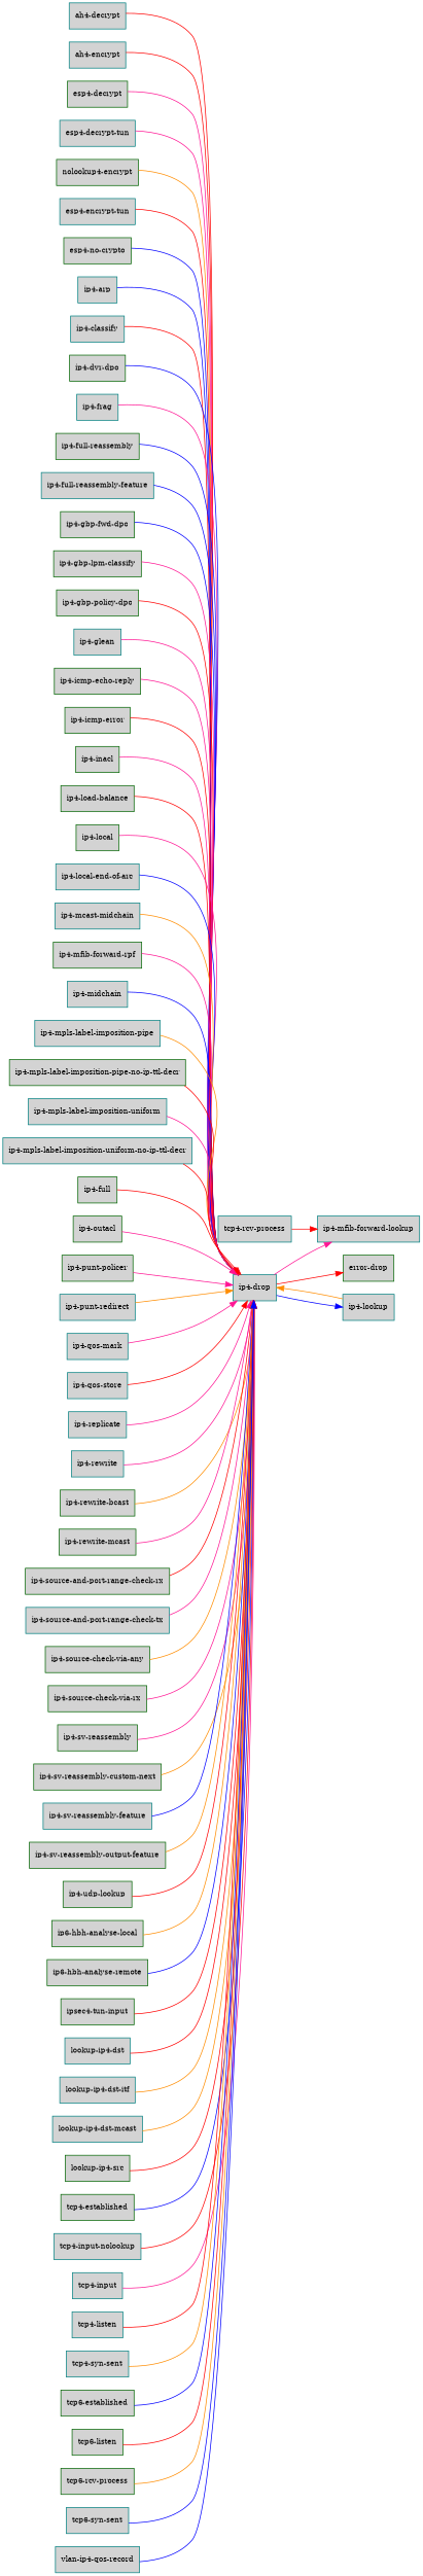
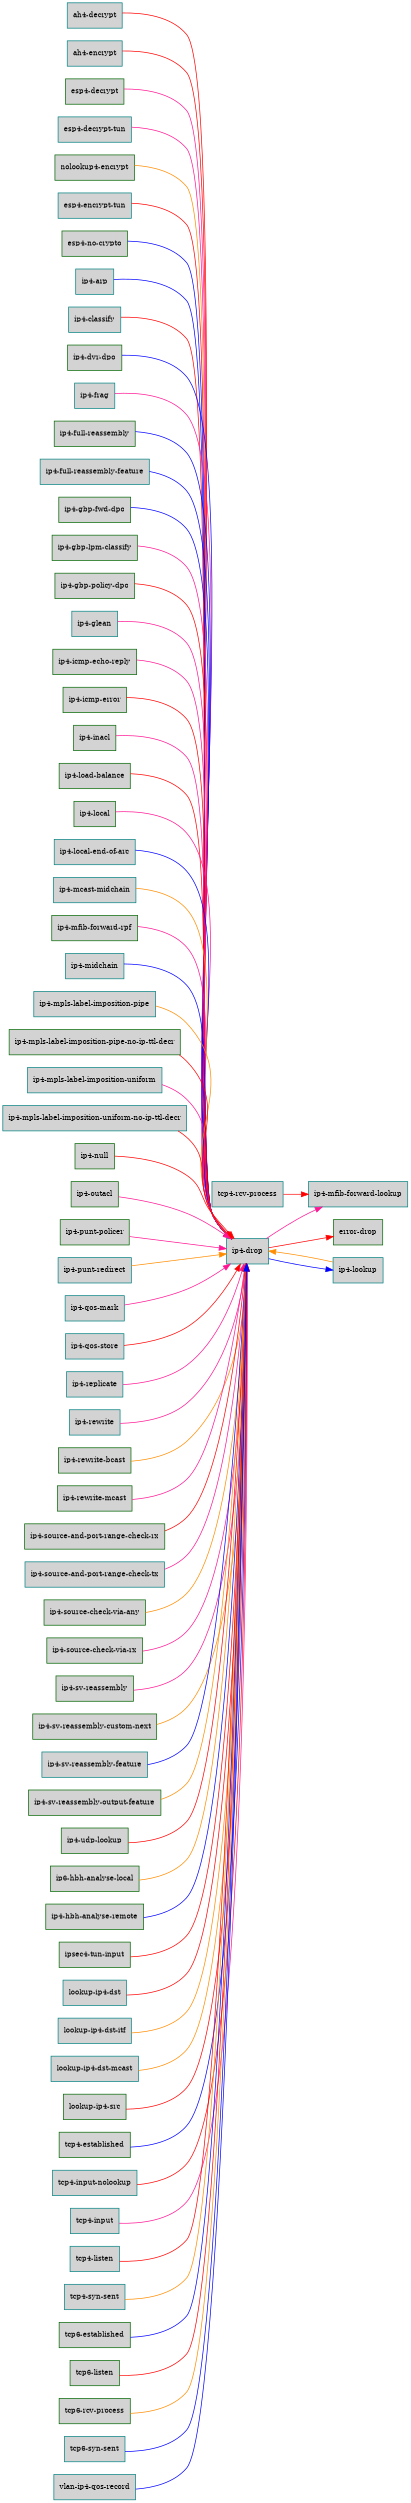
  digraph {
    rankdir=LR
    node [color=darkgreen fillcolor=lightgray fontcolor=black fontsize=10 shape=box style=filled]
    edge [color=red fontsize=8]
    "error-drop"
    "ip4-drop" [color=teal]
    "ip4-lookup" [color=teal]
    "ip4-mfib-forward-lookup" [color=teal]
    "ah4-decrypt" [color=teal]
    "ah4-encrypt" [color=teal]
    "esp4-decrypt"
    "esp4-decrypt-tun" [color=teal]
    n9 [label="nolookup4-encrypt"]
    "esp4-encrypt-tun" [color=teal]
    "esp4-no-crypto"
    "ip4-arp" [color=teal]
    "ip4-classify" [color=teal]
    "ip4-dvr-dpo"
    "ip4-frag" [color=teal]
    "ip4-full-reassembly"
    "ip4-full-reassembly-feature" [color=teal]
    "ip4-gbp-fwd-dpo"
    "ip4-gbp-lpm-classify"
    "ip4-gbp-policy-dpo"
    "ip4-glean" [color=teal]
    "ip4-icmp-echo-reply"
    "ip4-icmp-error"
    "ip4-inacl"
    "ip4-load-balance"
    "ip4-local"
    "ip4-local-end-of-arc" [color=teal]
    "ip4-mcast-midchain" [color=teal]
    "ip4-mfib-forward-rpf"
    "ip4-midchain" [color=teal]
    "ip4-mpls-label-imposition-pipe" [color=teal]
    "ip4-mpls-label-imposition-pipe-no-ip-ttl-decr"
    "ip4-mpls-label-imposition-uniform" [color=teal]
    "ip4-mpls-label-imposition-uniform-no-ip-ttl-decr" [color=teal]
-   "ip4-null" [label="ip4-full"]
+   "ip4-null"
    "ip4-outacl"
    "ip4-punt-policer"
    "ip4-punt-redirect" [color=teal]
    "ip4-qos-mark" [color=teal]
    "ip4-qos-store" [color=teal]
    "ip4-replicate" [color=teal]
    "ip4-rewrite" [color=teal]
    "ip4-rewrite-bcast"
    "ip4-rewrite-mcast"
    "ip4-source-and-port-range-check-rx"
    "ip4-source-and-port-range-check-tx" [color=teal]
    "ip4-source-check-via-any"
    "ip4-source-check-via-rx"
    "ip4-sv-reassembly"
    "ip4-sv-reassembly-custom-next"
    "ip4-sv-reassembly-feature" [color=teal]
    "ip4-sv-reassembly-output-feature"
    "ip4-udp-lookup"
    "ip6-hbh-analyse-local"
-   "ip6-hbh-analyse-remote"
+   "ip6-hbh-analyse-remote" [label="ip4-hbh-analyse-remote"]
    "ipsec4-tun-input"
    "lookup-ip4-dst" [color=teal]
    "lookup-ip4-dst-itf" [color=teal]
    "lookup-ip4-dst-mcast" [color=teal]
    "lookup-ip4-src"
    "tcp4-established"
    "tcp4-input-nolookup" [color=teal]
    "tcp4-input" [color=teal]
    "tcp4-listen" [color=teal]
    "tcp4-rcv-process" [color=teal]
    "tcp4-syn-sent" [color=teal]
    "tcp6-established"
    "tcp6-listen"
    "tcp6-rcv-process"
    "tcp6-syn-sent" [color=teal]
    "vlan-ip4-qos-record" [color=teal]
    "ip4-drop" -> "error-drop"
    "ip4-drop" -> "ip4-lookup" [color=blue]
    "ip4-drop" -> "ip4-mfib-forward-lookup" [color=deeppink]
    "ip4-lookup" -> "ip4-drop" [color=darkorange]
    "ah4-decrypt" -> "ip4-drop"
    "ah4-encrypt" -> "ip4-drop"
    "esp4-decrypt" -> "ip4-drop" [color=deeppink]
    "esp4-decrypt-tun" -> "ip4-drop" [color=deeppink]
    n9 -> "ip4-drop" [color=darkorange]
    "esp4-encrypt-tun" -> "ip4-drop"
    "esp4-no-crypto" -> "ip4-drop" [color=blue]
    "ip4-arp" -> "ip4-drop" [color=blue]
    "ip4-classify" -> "ip4-drop"
    "ip4-dvr-dpo" -> "ip4-drop" [color=blue]
    "ip4-frag" -> "ip4-drop" [color=deeppink]
    "ip4-full-reassembly" -> "ip4-drop" [color=blue]
    "ip4-full-reassembly-feature" -> "ip4-drop" [color=blue]
    "ip4-gbp-fwd-dpo" -> "ip4-drop" [color=blue]
    "ip4-gbp-lpm-classify" -> "ip4-drop" [color=deeppink]
    "ip4-gbp-policy-dpo" -> "ip4-drop"
    "ip4-glean" -> "ip4-drop" [color=deeppink]
    "ip4-icmp-echo-reply" -> "ip4-drop" [color=deeppink]
    "ip4-icmp-error" -> "ip4-drop"
    "ip4-inacl" -> "ip4-drop" [color=deeppink]
    "ip4-load-balance" -> "ip4-drop"
    "ip4-local" -> "ip4-drop" [color=deeppink]
    "ip4-local-end-of-arc" -> "ip4-drop" [color=blue]
    "ip4-mcast-midchain" -> "ip4-drop" [color=darkorange]
    "ip4-mfib-forward-rpf" -> "ip4-drop" [color=deeppink]
    "ip4-midchain" -> "ip4-drop" [color=blue]
    "ip4-mpls-label-imposition-pipe" -> "ip4-drop" [color=darkorange]
    "ip4-mpls-label-imposition-pipe-no-ip-ttl-decr" -> "ip4-drop"
    "ip4-mpls-label-imposition-uniform" -> "ip4-drop" [color=deeppink]
    "ip4-mpls-label-imposition-uniform-no-ip-ttl-decr" -> "ip4-drop"
    "ip4-null" -> "ip4-drop"
    "ip4-outacl" -> "ip4-drop" [color=deeppink]
    "ip4-punt-policer" -> "ip4-drop" [color=deeppink]
    "ip4-punt-redirect" -> "ip4-drop" [color=darkorange]
    "ip4-qos-mark" -> "ip4-drop" [color=deeppink]
    "ip4-qos-store" -> "ip4-drop"
    "ip4-replicate" -> "ip4-drop" [color=deeppink]
    "ip4-rewrite" -> "ip4-drop" [color=deeppink]
    "ip4-rewrite-bcast" -> "ip4-drop" [color=darkorange]
    "ip4-rewrite-mcast" -> "ip4-drop" [color=deeppink]
    "ip4-source-and-port-range-check-rx" -> "ip4-drop"
    "ip4-source-and-port-range-check-tx" -> "ip4-drop" [color=deeppink]
    "ip4-source-check-via-any" -> "ip4-drop" [color=darkorange]
    "ip4-source-check-via-rx" -> "ip4-drop" [color=deeppink]
    "ip4-sv-reassembly" -> "ip4-drop" [color=deeppink]
    "ip4-sv-reassembly-custom-next" -> "ip4-drop" [color=darkorange]
    "ip4-sv-reassembly-feature" -> "ip4-drop" [color=blue]
    "ip4-sv-reassembly-output-feature" -> "ip4-drop" [color=darkorange]
    "ip4-udp-lookup" -> "ip4-drop"
    "ip6-hbh-analyse-local" -> "ip4-drop" [color=darkorange]
    "ip6-hbh-analyse-remote" -> "ip4-drop" [color=blue]
    "ipsec4-tun-input" -> "ip4-drop"
    "lookup-ip4-dst" -> "ip4-drop"
    "lookup-ip4-dst-itf" -> "ip4-drop" [color=darkorange]
    "lookup-ip4-dst-mcast" -> "ip4-drop" [color=darkorange]
    "lookup-ip4-src" -> "ip4-drop"
    "tcp4-established" -> "ip4-drop" [color=blue]
    "tcp4-input-nolookup" -> "ip4-drop"
    "tcp4-input" -> "ip4-drop" [color=deeppink]
    "tcp4-listen" -> "ip4-drop"
    "tcp4-rcv-process" -> "ip4-mfib-forward-lookup"
    "tcp4-syn-sent" -> "ip4-drop" [color=darkorange]
    "tcp6-established" -> "ip4-drop" [color=blue]
    "tcp6-listen" -> "ip4-drop"
    "tcp6-rcv-process" -> "ip4-drop" [color=darkorange]
    "tcp6-syn-sent" -> "ip4-drop" [color=blue]
    "vlan-ip4-qos-record" -> "ip4-drop" [color=blue]
  }
